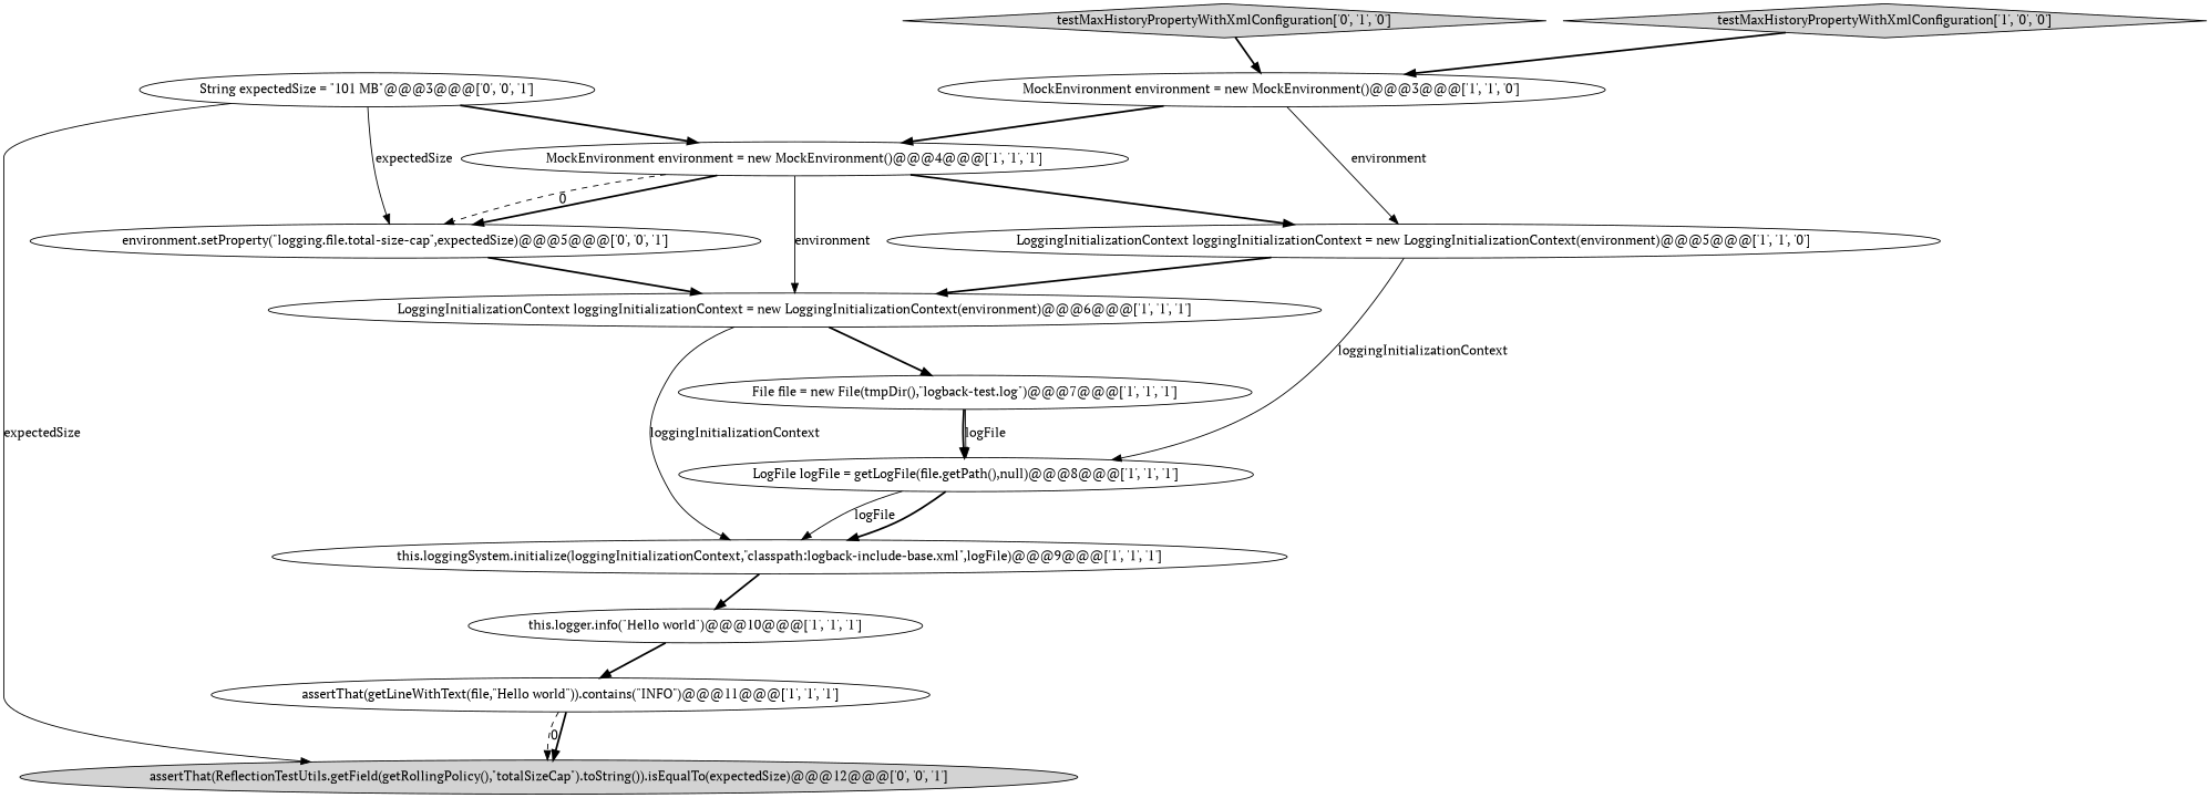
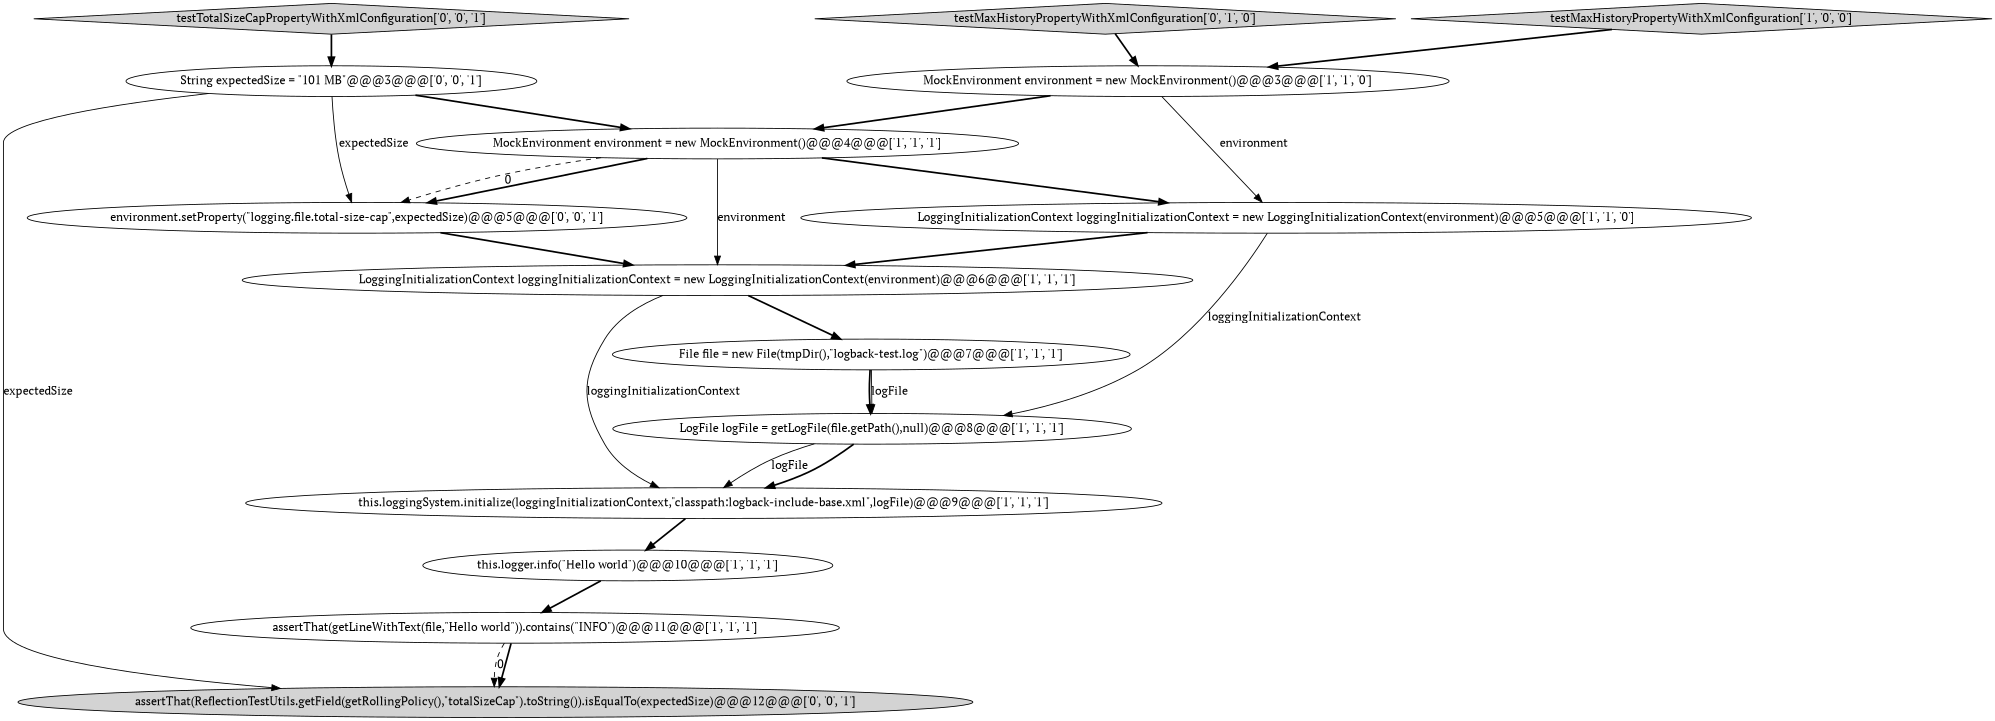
  digraph {
    fontname="PT Serif"
    node [fillcolor=white shape=ellipse style=filled fontname="PT Serif"]
    edge [style=bold fontname="PT Serif"]
    n1 [label="assertThat(getLineWithText(file,\"Hello world\")).contains(\"INFO\")@@@11@@@['1', '1', '1']"]
    n2 [fillcolor=lightgray label="assertThat(ReflectionTestUtils.getField(getRollingPolicy(),\"totalSizeCap\").toString()).isEqualTo(expectedSize)@@@12@@@['0', '0', '1']"]
    n3 [label="String expectedSize = \"101 MB\"@@@3@@@['0', '0', '1']"]
    n4 [label="environment.setProperty(\"logging.file.total-size-cap\",expectedSize)@@@5@@@['0', '0', '1']"]
    n5 [label="MockEnvironment environment = new MockEnvironment()@@@4@@@['1', '1', '1']"]
    n6 [label="this.loggingSystem.initialize(loggingInitializationContext,\"classpath:logback-include-base.xml\",logFile)@@@9@@@['1', '1', '1']"]
    n7 [label="this.logger.info(\"Hello world\")@@@10@@@['1', '1', '1']"]
    n8 [label="LoggingInitializationContext loggingInitializationContext = new LoggingInitializationContext(environment)@@@6@@@['1', '1', '1']"]
    n9 [label="MockEnvironment environment = new MockEnvironment()@@@3@@@['1', '1', '0']"]
    n10 [label="LoggingInitializationContext loggingInitializationContext = new LoggingInitializationContext(environment)@@@5@@@['1', '1', '0']"]
    n11 [label="File file = new File(tmpDir(),\"logback-test.log\")@@@7@@@['1', '1', '1']"]
    n12 [label="LogFile logFile = getLogFile(file.getPath(),null)@@@8@@@['1', '1', '1']"]
    n13 [fillcolor=lightgray label="testMaxHistoryPropertyWithXmlConfiguration['0', '1', '0']" shape=diamond]
+   n14 [fillcolor=lightgray label="testTotalSizeCapPropertyWithXmlConfiguration['0', '0', '1']" shape=diamond]
    n15 [fillcolor=lightgray label="testMaxHistoryPropertyWithXmlConfiguration['1', '0', '0']" shape=diamond]
    n1 -> n2
    n1 -> n2 [label=0 style=dashed]
    n3 -> n2 [label=expectedSize style=solid]
    n3 -> n4 [label=expectedSize style=solid]
    n3 -> n5
    n4 -> n8
    n5 -> n4
    n5 -> n4 [label=0 style=dashed]
    n5 -> n8 [label=environment style=solid]
    n5 -> n10
    n6 -> n7
    n7 -> n1
    n8 -> n6 [label=loggingInitializationContext style=solid]
    n8 -> n11
    n9 -> n5
    n9 -> n10 [label=environment style=solid]
    n10 -> n8
    n10 -> n12 [label=loggingInitializationContext style=solid]
    n11 -> n12 [label=logFile style=solid]
    n11 -> n12
    n12 -> n6 [label=logFile style=solid]
    n12 -> n6
    n13 -> n9
+   n14 -> n3
    n15 -> n9
  }
